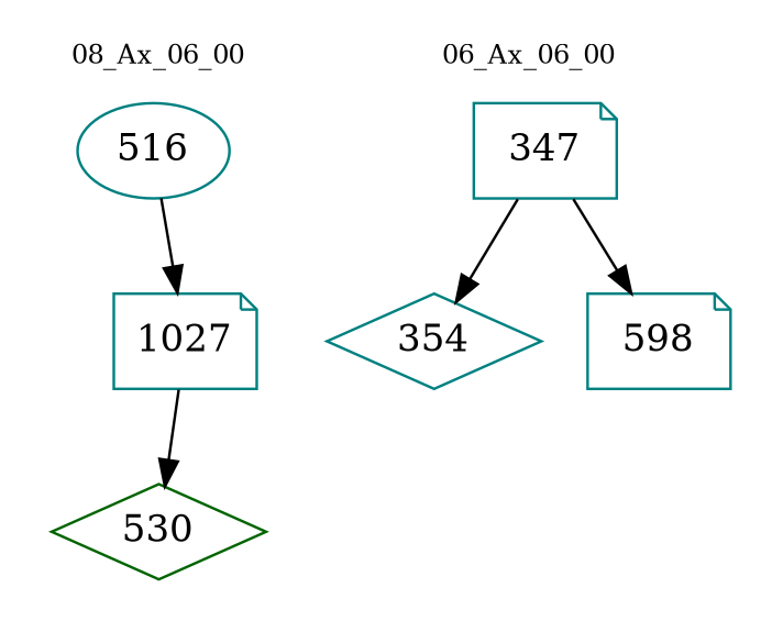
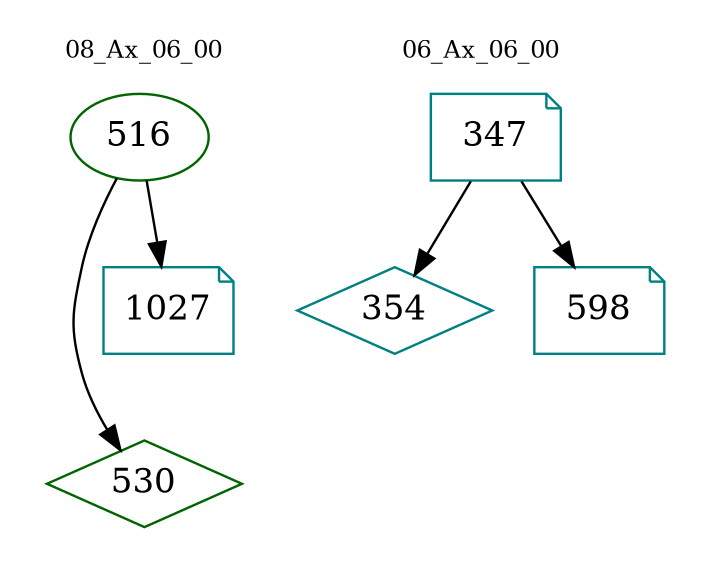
  digraph {
    node [color=teal shape=note]
    edge [color=black]
-   n1 [label=516 shape=ellipse]
+   n1 [color=darkgreen label=516 shape=ellipse]
    n2 [color=darkgreen label=530 shape=diamond]
    n3 [label=1027]
    n4 [label=347]
    n5 [label=354 shape=diamond]
    n6 [label=598]
    subgraph cluster_1 {
      color=white
      fontsize=10
      label="08_Ax_06_00"
      n1
      n2
      n3
    }
    subgraph cluster_2 {
      color=white
      fontsize=10
      label="06_Ax_06_00"
      n4
      n5
      n6
    }
-   n3 -> n2
+   n1 -> n2
    n1 -> n3
    n4 -> n5
    n4 -> n6
  }
